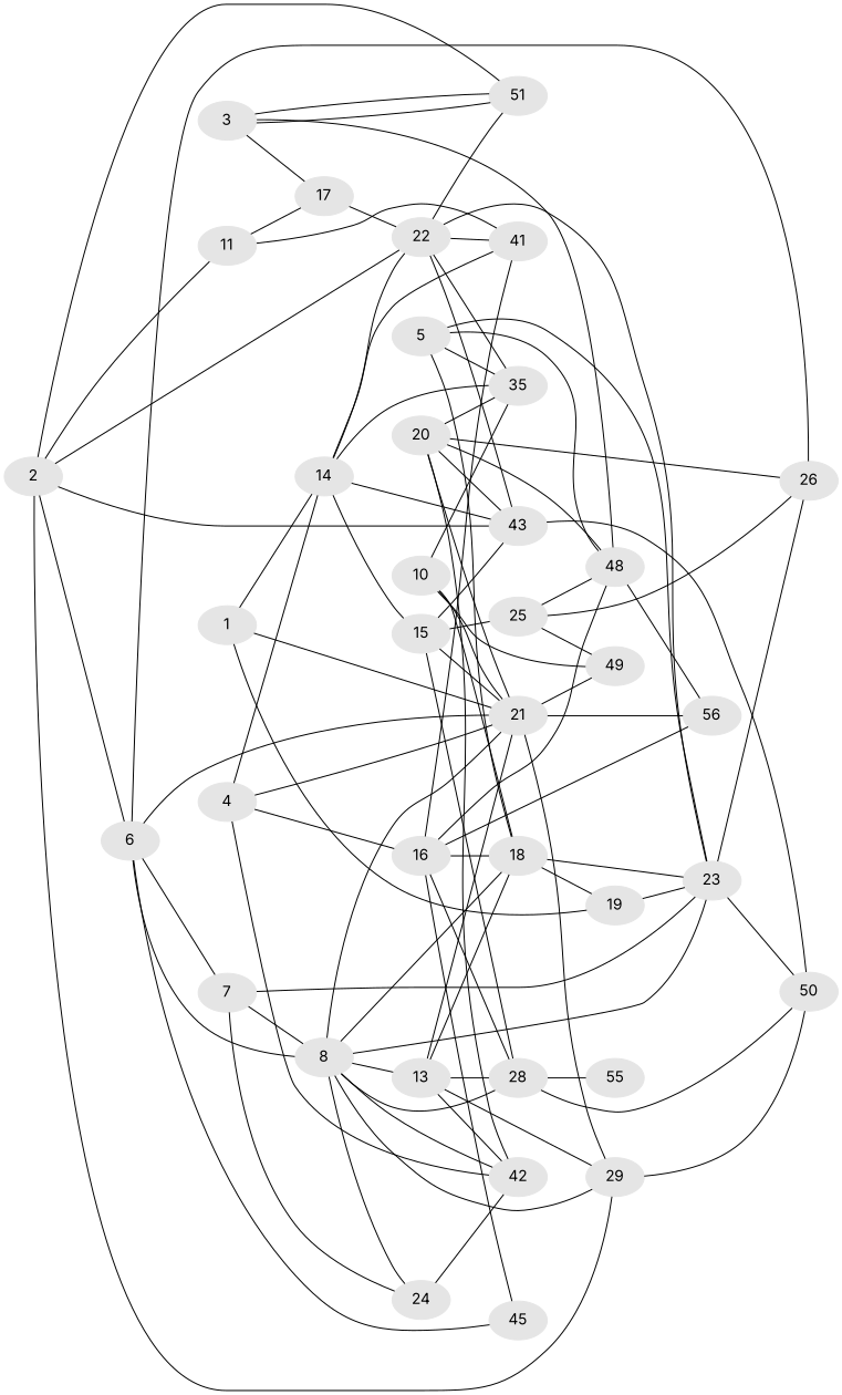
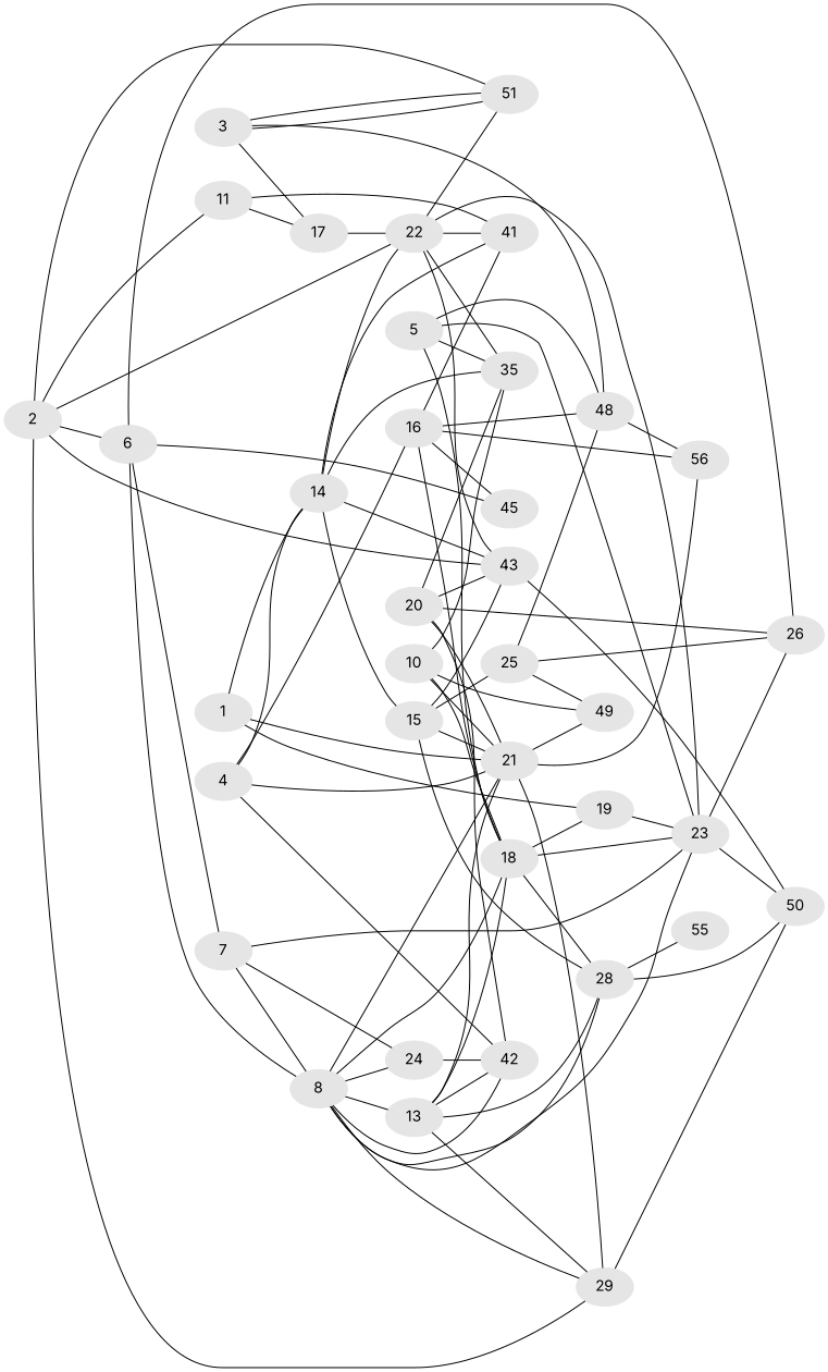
  graph {
    fontname=Inter
    rankdir=LR
    node [color=gray90 fontname=Inter style=filled]
    edge [fontname=Inter]
    1 [super="+34"]
    14 [super="+44"]
    19 [super="+27"]
    21 [super="+58"]
    22 [super="+31"]
    43 [super="+59"]
    35
    41 [super="+47"]
    15 [super="+61"]
    23 [super="+32"]
    2 [super="+39"]
    6 [super="+54"]
    11
    29 [super="+30"]
    51
    7 [super="+53"]
    8 [super="+12"]
    26 [super="+37"]
    45
    17
    50 [super="+62"]
    3
    n23 [label=48 super="+52"]
    56
    4
    16 [super="+33"]
    42 [super="+57"]
    18 [super="+40"]
    28 [super="+36"]
    49
    25 [super="+46"]
    5 [super="+9"]
    24
    13 [super="+48"]
    55
    10
    20 [super="+60"]
    1 -- 14 [weight=2]
    1 -- 19
    1 -- 21
    14 -- 22
    14 -- 43
    14 -- 35
    14 -- 41 [weight=2]
    14 -- 15
    19 -- 23
    21 -- 29
    21 -- 56
    21 -- 49
    22 -- 43
    22 -- 35
    22 -- 41
    22 -- 23
    22 -- 51
    43 -- 50
    15 -- 21
    15 -- 43
    15 -- 28
    15 -- 25
    23 -- 26
    23 -- 50
    2 -- 22
    2 -- 43
    2 -- 6
    2 -- 11
    2 -- 29
    2 -- 51
-   6 -- 21
    6 -- 7
    6 -- 8
    6 -- 26
    6 -- 45
    11 -- 41 [weight=2]
    11 -- 17
    29 -- 50
    7 -- 23
    7 -- 8
    7 -- 24
    8 -- 21
    8 -- 23
    8 -- 29
    8 -- 42
    8 -- 18
    8 -- 28
    8 -- 24
    8 -- 13
    17 -- 22
    3 -- 51
    3 -- 51
    3 -- 17
    3 -- n23
    n23 -- 56
    4 -- 14
    4 -- 21
    4 -- 16
    4 -- 42
    16 -- 41
    16 -- 45
    16 -- n23
    16 -- 56
    16 -- 18 [weight=2]
-   16 -- 28
+   18 -- 28
    18 -- 19
    18 -- 23
    28 -- 50
    28 -- 55
    25 -- 26
    25 -- n23
    25 -- 49
    5 -- 35
    5 -- 23
    5 -- n23
    5 -- 18
    24 -- 42
    13 -- 21
    13 -- 29
    13 -- 42
    13 -- 18
    13 -- 28
    10 -- 21
    10 -- 35
    10 -- 18
    10 -- 49
    20 -- 21
    20 -- 43
    20 -- 35
    20 -- 26
-   20 -- n23
    20 -- 42
  }
